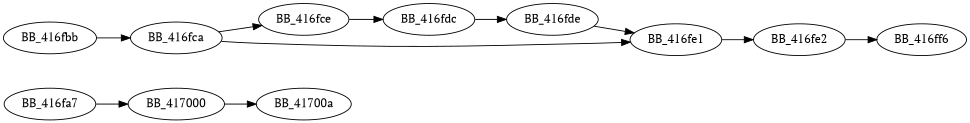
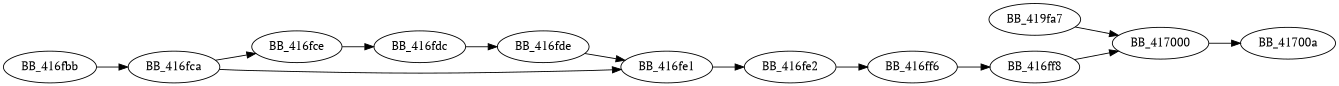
  digraph {
    fontname="PT Serif"
    rankdir=LR
    node [fontname="PT Serif"]
    edge [fontname="PT Serif"]
-   BB_416fa7
+   BB_416fa7 [label=BB_419fa7]
    BB_417000
    BB_41700a
    BB_416fbb
    BB_416fca
    BB_416fe2
    BB_416ff6
    BB_416fce
    BB_416fe1
+   BB_416ff8
    BB_416fdc
    BB_416fde
    BB_416fa7 -> BB_417000
    BB_417000 -> BB_41700a
    BB_416fbb -> BB_416fca
    BB_416fca -> BB_416fce
    BB_416fca -> BB_416fe1
    BB_416fe2 -> BB_416ff6
+   BB_416ff6 -> BB_416ff8
    BB_416fce -> BB_416fdc
    BB_416fe1 -> BB_416fe2
+   BB_416ff8 -> BB_417000
    BB_416fdc -> BB_416fde
    BB_416fde -> BB_416fe1
  }
